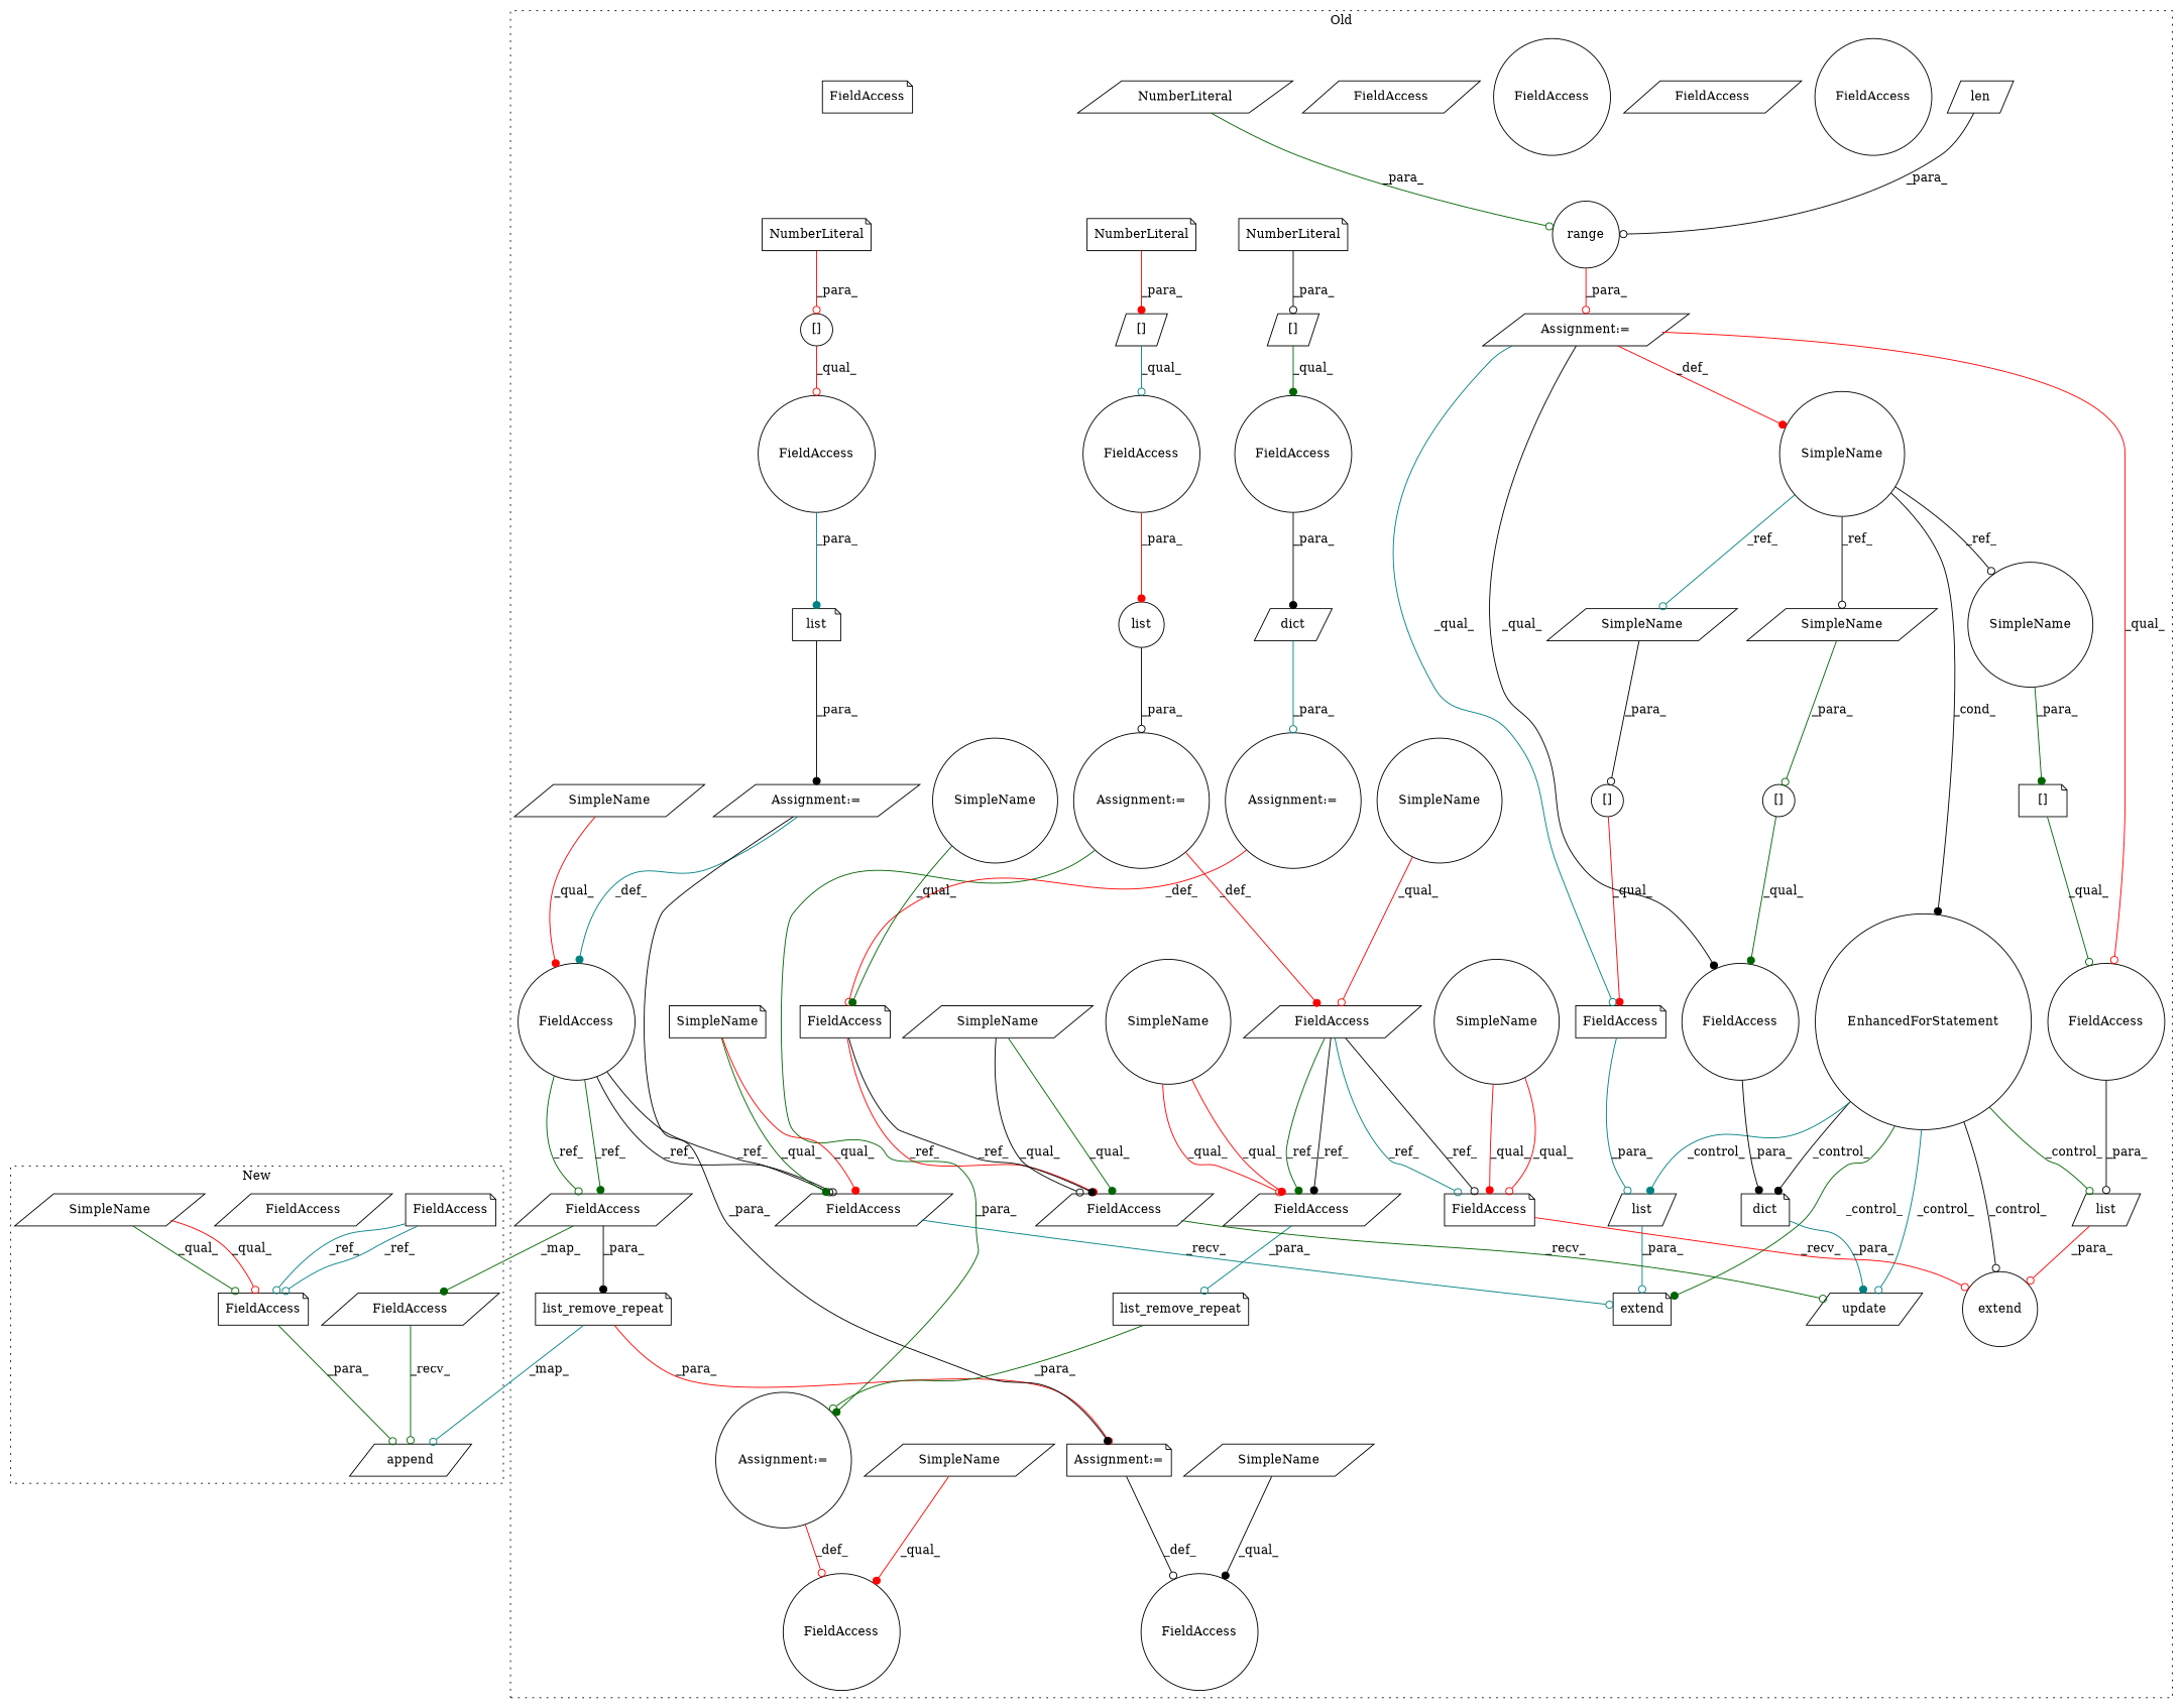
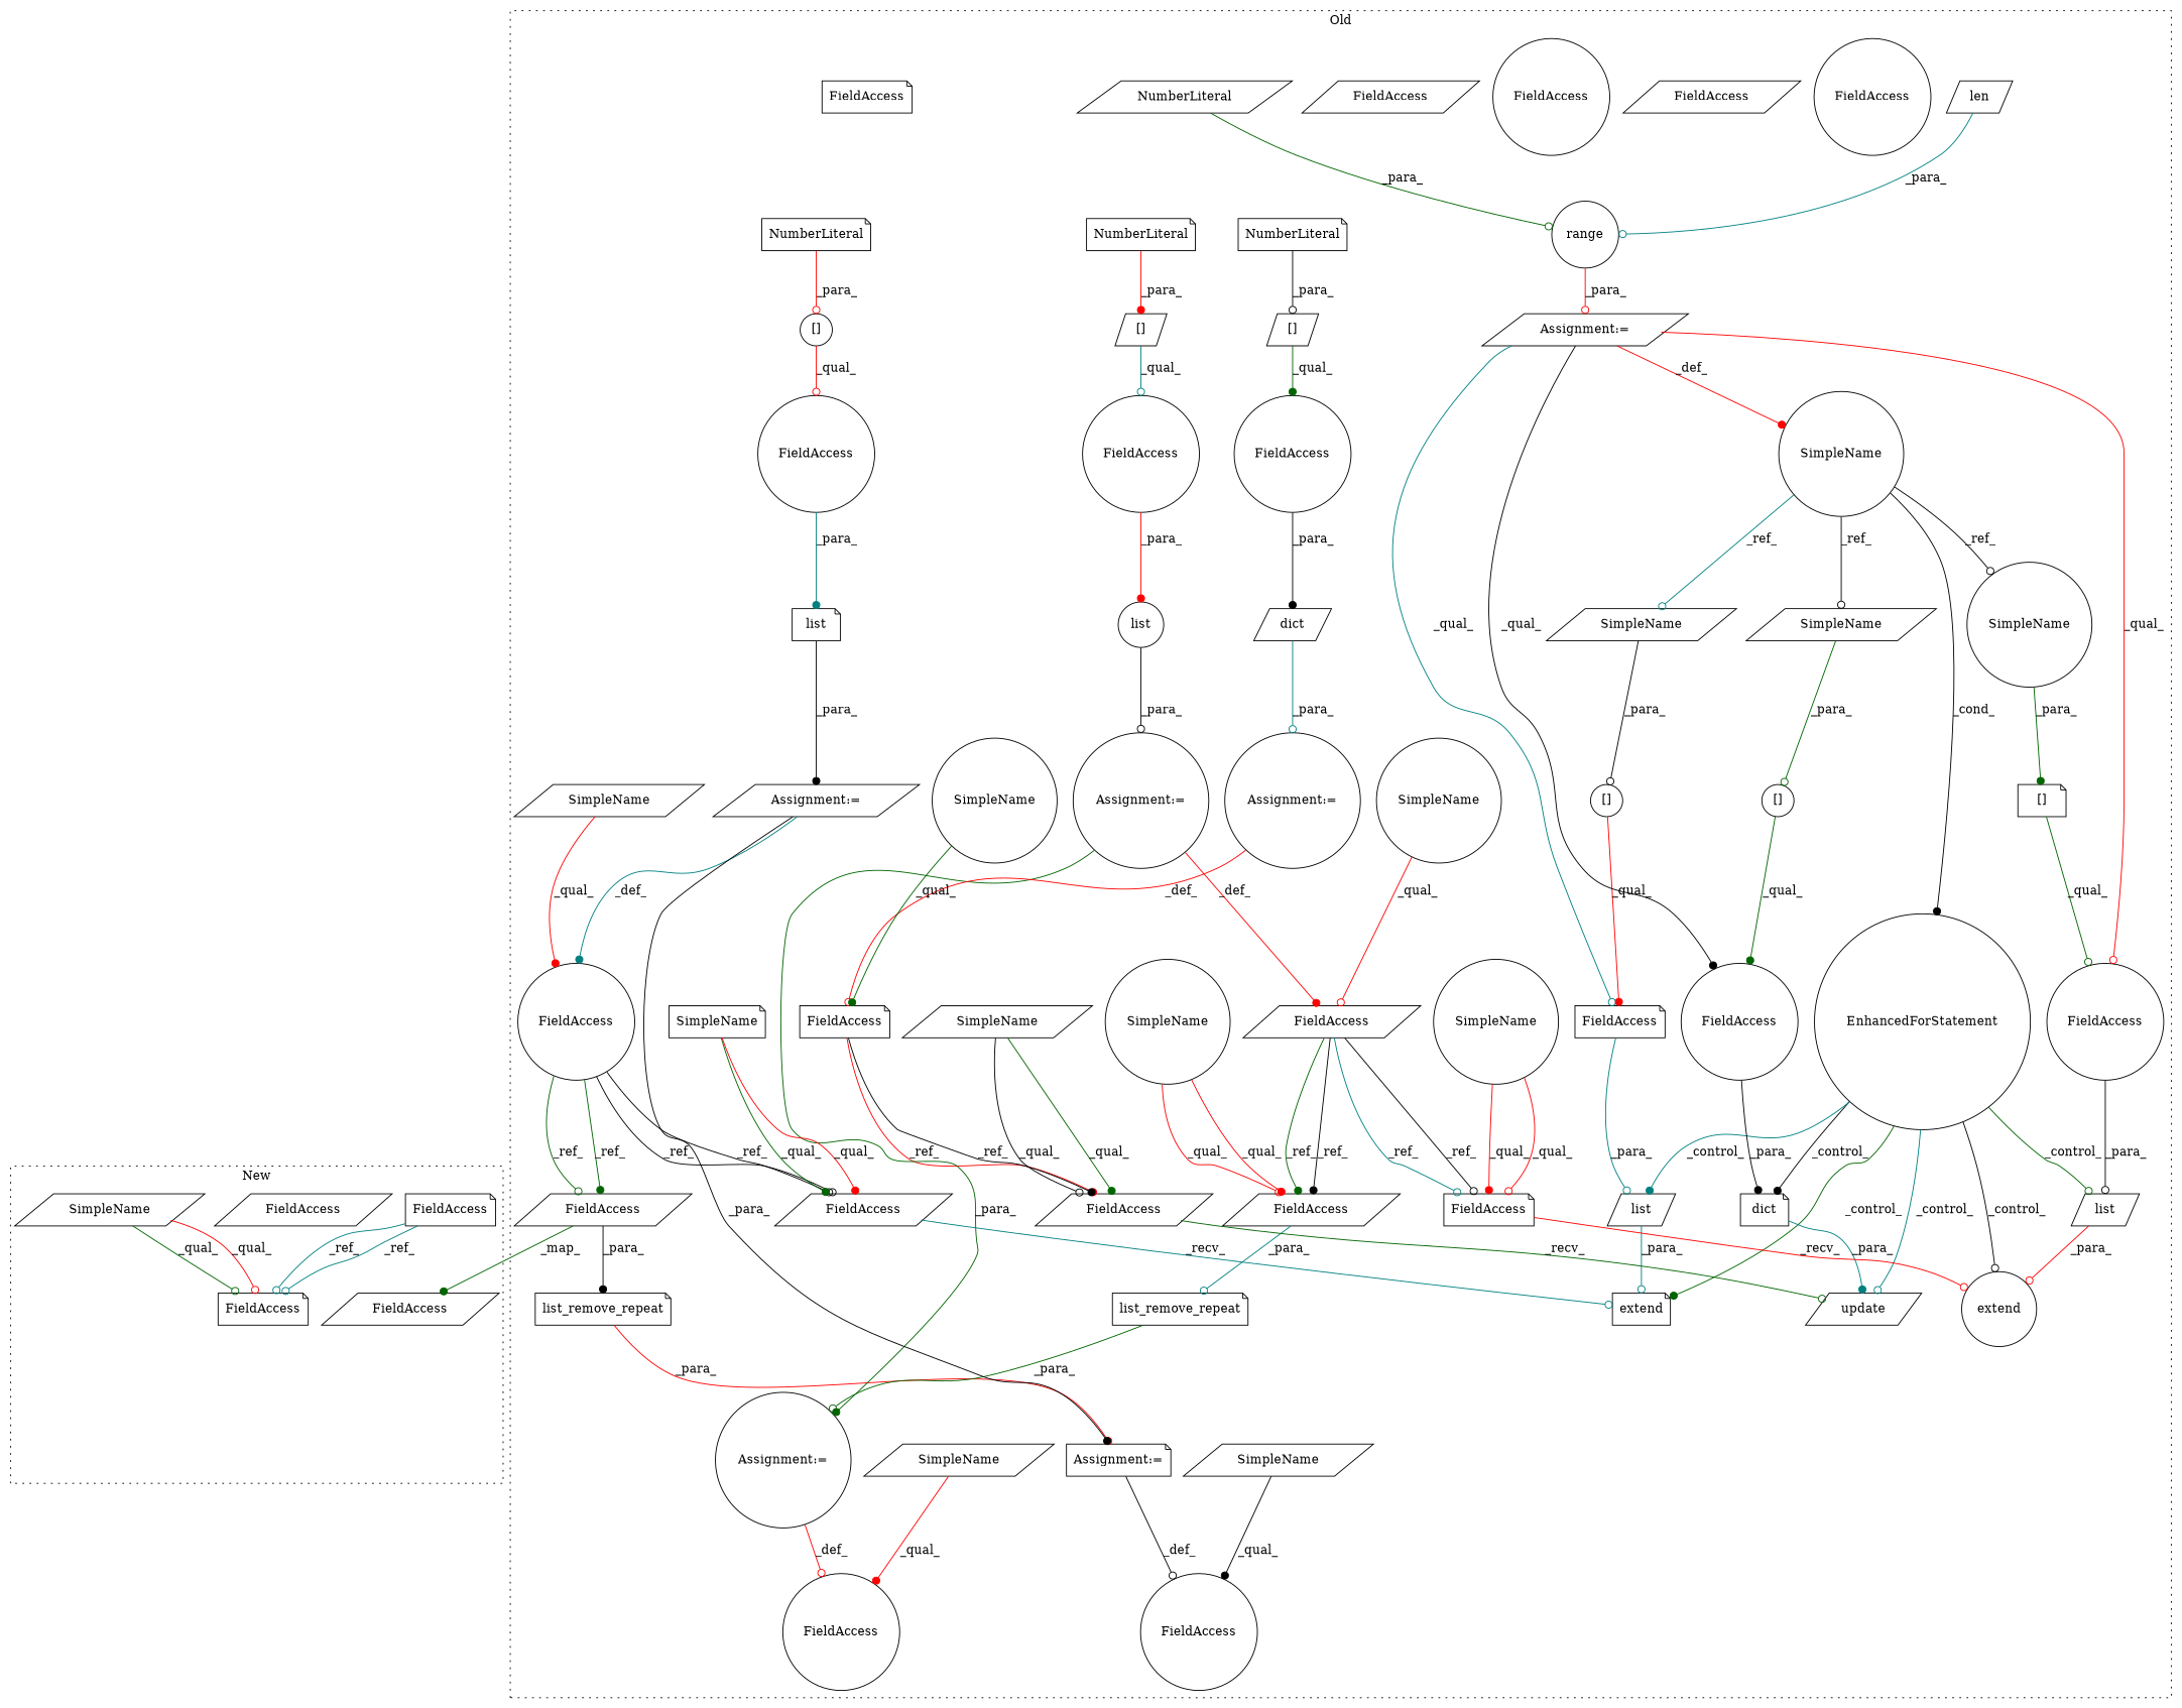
  digraph {
    node [a=22 l=15 s=1024 shape=parallelogram]
    edge [arrowhead=odot color=red]
    n1 [a=32 l="19,1" label=list_remove_repeat s="1214,1248" shape=note]
    n2 [label=FieldAccess s=793 shape=circle]
    n3 [a=32 l="7,1" label=extend s="1040,1073" shape=note]
    n4 [a=42 l=1 label=SimpleName s=990 shape=circle]
    n5 [a=70 l="53,2" label=EnhancedForStatement s="933,1014" shape=circle]
    n6 [a=32 l="7,1" label=extend s="1098,1131" shape=circle]
    n7 [a=2 l="7,1" label="[]" s="1052,1060" shape=circle]
    n8 [a=32 l="4,1" label=len s="1002,1012"]
    n9 [a=2 l="7,1" label="[]" s="1110,1118" shape=note]
    n10 [l=13 label=FieldAccess s=889 shape=note]
    n11 [a=2 l="7,1" label="[]" s="1166,1174" shape=circle]
    n12 [l=20 label=FieldAccess s=1052 shape=note]
    n13 [label=FieldAccess s=1198 shape=circle]
    n14 [label=FieldAccess shape=circle]
    n15 [label=FieldAccess s=841]
    n16 [l=20 label=FieldAccess s=1110 shape=circle]
    n17 [l=18 label=FieldAccess s=1166 shape=circle]
    n18 [label=FieldAccess s=1255 shape=circle]
    n19 [label=FieldAccess s=1290]
    n20 [l=13 label=FieldAccess s=1140 shape=circle]
    n21 [label=FieldAccess s=1082]
    n22 [a=32 l="19,1" label=list_remove_repeat s="1271,1305" shape=note]
    n23 [a=32 l="7,1" label=update s="1154,1185"]
    n24 [a=32 l="5,1" label=dict s="903,926"]
    n25 [l=18 label=FieldAccess s=908 shape=circle]
    n26 [a=2 l="7,1" label="[]" s="908,916"]
    n27 [a=34 l=1 label=NumberLiteral s=915 shape=note]
    n28 [a=32 l="5,1" label=dict s="1161,1184" shape=note]
    n29 [a=32 l="6,1" label=range s="994,1013" shape=circle]
    n30 [a=34 l=1 label=NumberLiteral s=1000]
    n31 [a=32 l="5,1" label=list s="809,834" shape=note]
    n32 [l=20 label=FieldAccess s=814 shape=circle]
    n33 [a=2 l="7,1" label="[]" s="814,822" shape=circle]
    n34 [a=34 l=1 label=NumberLiteral s=821 shape=note]
    n35 [a=32 l="5,1" label=list s="1047,1072"]
    n36 [a=7 l=1 label="Assignment:=" s=856 shape=circle]
    n37 [a=32 l="5,1" label=list s="1105,1130"]
    n38 [a=7 l=1 label="Assignment:=" s=808]
    n39 [a=32 l="5,1" label=list s="857,882" shape=circle]
    n40 [l=20 label=FieldAccess s=862 shape=circle]
    n41 [a=2 l="7,1" label="[]" s="862,870"]
    n42 [a=34 l=1 label=NumberLiteral s=869 shape=note]
    n43 [a=7 l=1 label="Assignment:=" s=1213 shape=note]
    n44 [a=7 l="53,2" label="Assignment:=" s="933,1014"]
    n45 [a=7 l=1 label="Assignment:=" s=902 shape=circle]
    n46 [a=7 l=1 label="Assignment:=" s=1270 shape=circle]
    n47 [label=FieldAccess s=1233 shape=note]
    n48 [label=FieldAccess s=1082 shape=note]
    n49 [label=FieldAccess s=1290]
    n50 [l=13 label=FieldAccess s=1140]
    n51 [label=FieldAccess s=1233]
    n52 [label=FieldAccess]
    n53 [a=42 l=4 label=SimpleName s=1082 shape=circle]
    n54 [a=42 l=4 label=SimpleName shape=note]
    n55 [a=42 l=4 label=SimpleName s=889 shape=circle]
    n56 [a=42 l=4 label=SimpleName s=1255]
    n57 [a=42 l=4 label=SimpleName s=1198]
    n58 [a=42 l=4 label=SimpleName s=793]
    n59 [a=42 l=4 label=SimpleName s=1290 shape=circle]
    n60 [a=42 l=4 label=SimpleName s=1140]
    n61 [a=42 l=4 label=SimpleName s=841 shape=circle]
    n62 [a=42 l=1 label=SimpleName s=1173]
    n63 [a=42 l=1 label=SimpleName s=1059]
    n64 [a=42 l=1 label=SimpleName s=1117 shape=circle]
-   n65 [a=32 l="7,1" label=append s="816,835"]
    n66 [l=12 label=FieldAccess s=746 shape=note]
    n67 [l=12 label=FieldAccess s=823]
    n68 [label=FieldAccess s=800]
    n69 [l=12 label=FieldAccess s=823 shape=note]
    n70 [a=42 l=4 label=SimpleName s=823]
    subgraph cluster_1 {
      label=Old
      style=dotted
      n1
      n2
      n3
      n4
      n5
      n6
      n7
      n8
      n9
      n10
      n11
      n12
      n13
      n14
      n15
      n16
      n17
      n18
      n19
      n20
      n21
      n22
      n23
      n24
      n25
      n26
      n27
      n28
      n29
      n30
      n31
      n32
      n33
      n34
      n35
      n36
      n37
      n38
      n39
      n40
      n41
      n42
      n43
      n44
      n45
      n46
      n47
      n48
      n49
      n50
      n51
      n52
      n53
      n54
      n55
      n56
      n57
      n58
      n59
      n60
      n61
      n62
      n63
      n64
    }
    subgraph cluster_2 {
      label=New
      style=dotted
-     n65
      n66
      n67
      n68
      n69
      n70
    }
    n1 -> n43 [label=_para_]
-   n1 -> n65 [color=teal label=_map_]
    n2 -> n51 [color=darkgreen label=_ref_]
    n2 -> n51 [arrowhead=dot color=darkgreen label=_ref_]
    n2 -> n52 [color=black label=_ref_]
    n2 -> n52 [color=black label=_ref_]
    n4 -> n5 [arrowhead=dot color=black label=_cond_]
    n4 -> n62 [color=black label=_ref_]
    n4 -> n63 [color=teal label=_ref_]
    n4 -> n64 [color=black label=_ref_]
    n5 -> n3 [arrowhead=dot color=darkgreen label=_control_]
    n5 -> n6 [color=black label=_control_]
    n5 -> n23 [color=teal label=_control_]
    n5 -> n28 [arrowhead=dot color=black label=_control_]
    n5 -> n35 [arrowhead=dot color=teal label=_control_]
    n5 -> n37 [color=darkgreen label=_control_]
    n7 -> n12 [arrowhead=dot label=_qual_]
-   n8 -> n29 [color=black label=_para_]
+   n8 -> n29 [color=teal label=_para_]
    n9 -> n16 [color=darkgreen label=_qual_]
    n10 -> n50 [arrowhead=dot label=_ref_]
    n10 -> n50 [arrowhead=dot color=black label=_ref_]
    n11 -> n17 [arrowhead=dot color=darkgreen label=_qual_]
    n12 -> n35 [color=teal label=_para_]
    n15 -> n48 [color=teal label=_ref_]
    n15 -> n48 [color=black label=_ref_]
    n15 -> n49 [arrowhead=dot color=darkgreen label=_ref_]
    n15 -> n49 [arrowhead=dot color=black label=_ref_]
    n16 -> n37 [color=black label=_para_]
    n17 -> n28 [arrowhead=dot color=black label=_para_]
    n22 -> n46 [color=darkgreen label=_para_]
    n24 -> n45 [color=teal label=_para_]
    n25 -> n24 [arrowhead=dot color=black label=_para_]
    n26 -> n25 [arrowhead=dot color=darkgreen label=_qual_]
    n27 -> n26 [color=black label=_para_]
    n28 -> n23 [arrowhead=dot color=teal label=_para_]
    n29 -> n44 [label=_para_]
    n30 -> n29 [color=darkgreen label=_para_]
    n31 -> n38 [arrowhead=dot color=black label=_para_]
    n32 -> n31 [arrowhead=dot color=teal label=_para_]
    n33 -> n32 [label=_qual_]
    n34 -> n33 [label=_para_]
    n35 -> n3 [color=teal label=_para_]
    n36 -> n15 [arrowhead=dot label=_def_]
    n36 -> n46 [arrowhead=dot color=darkgreen label=_para_]
    n37 -> n6 [label=_para_]
    n38 -> n2 [arrowhead=dot color=teal label=_def_]
    n38 -> n43 [arrowhead=dot color=black label=_para_]
    n39 -> n36 [color=black label=_para_]
    n40 -> n39 [arrowhead=dot label=_para_]
    n41 -> n40 [color=teal label=_qual_]
    n42 -> n41 [arrowhead=dot label=_para_]
    n43 -> n13 [color=black label=_def_]
    n44 -> n4 [arrowhead=dot label=_def_]
    n44 -> n12 [color=teal label=_qual_]
    n44 -> n16 [label=_qual_]
    n44 -> n17 [arrowhead=dot color=black label=_qual_]
    n45 -> n10 [label=_def_]
    n46 -> n18 [label=_def_]
    n48 -> n6 [label=_recv_]
    n49 -> n22 [color=teal label=_para_]
    n50 -> n23 [color=darkgreen label=_recv_]
    n51 -> n1 [arrowhead=dot color=black label=_para_]
    n51 -> n68 [arrowhead=dot color=darkgreen label=_map_]
    n52 -> n3 [color=teal label=_recv_]
    n53 -> n48 [arrowhead=dot label=_qual_]
    n53 -> n48 [label=_qual_]
    n54 -> n52 [arrowhead=dot color=darkgreen label=_qual_]
    n54 -> n52 [arrowhead=dot label=_qual_]
    n55 -> n10 [arrowhead=dot color=darkgreen label=_qual_]
    n56 -> n18 [arrowhead=dot label=_qual_]
    n57 -> n13 [arrowhead=dot color=black label=_qual_]
    n58 -> n2 [arrowhead=dot label=_qual_]
    n59 -> n49 [arrowhead=dot label=_qual_]
    n59 -> n49 [label=_qual_]
    n60 -> n50 [color=black label=_qual_]
    n60 -> n50 [arrowhead=dot color=darkgreen label=_qual_]
    n61 -> n15 [label=_qual_]
    n62 -> n11 [color=darkgreen label=_para_]
    n63 -> n7 [color=black label=_para_]
    n64 -> n9 [arrowhead=dot color=darkgreen label=_para_]
    n66 -> n69 [color=teal label=_ref_]
    n66 -> n69 [color=teal label=_ref_]
-   n68 -> n65 [color=darkgreen label=_recv_]
-   n69 -> n65 [color=darkgreen label=_para_]
    n70 -> n69 [color=darkgreen label=_qual_]
    n70 -> n69 [label=_qual_]
  }
